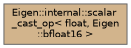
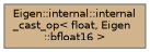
  digraph {
    rankdir=LR
-   n1 [color=gray40 fillcolor=tan fontname=Helvetica fontsize=10 height=0.2 label="Eigen::internal::scalar\l_cast_op\< float, Eigen\l::bfloat16 \>" shape=box style=filled width=0.4]
+   n1 [color=gray40 fillcolor=tan fontname=Helvetica fontsize=10 height=0.2 label="Eigen::internal::internal\l_cast_op\< float, Eigen\l::bfloat16 \>" shape=box style=filled width=0.4]
  }
